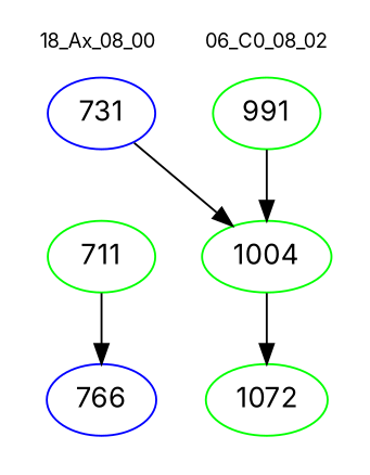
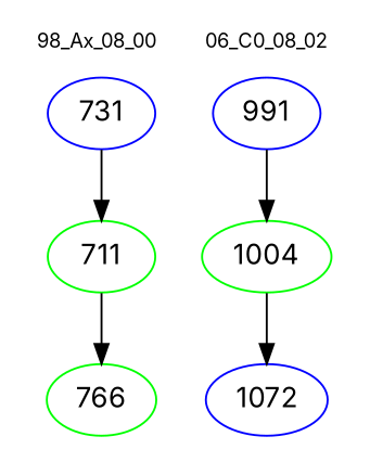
  digraph {
    fontname=Inter
    node [color=blue fontname=Inter]
    edge [color=black fontname=Inter]
    n1 [label=731]
    n2 [color=green label=711]
-   n3 [label=766]
-   n4 [color=green label=991]
+   n3 [color=green label=766]
+   n4 [label=991]
    n5 [color=green label=1004]
-   n6 [color=green label=1072]
+   n6 [label=1072]
    subgraph cluster_1 {
      color=white
      fontsize=10
-     label="18_Ax_08_00"
+     label="98_Ax_08_00"
      n1
      n2
      n3
    }
    subgraph cluster_2 {
      color=white
      fontsize=10
      label="06_C0_08_02"
      n4
      n5
      n6
    }
-   n1 -> n5
+   n1 -> n2
    n2 -> n3
    n4 -> n5
    n5 -> n6
  }
